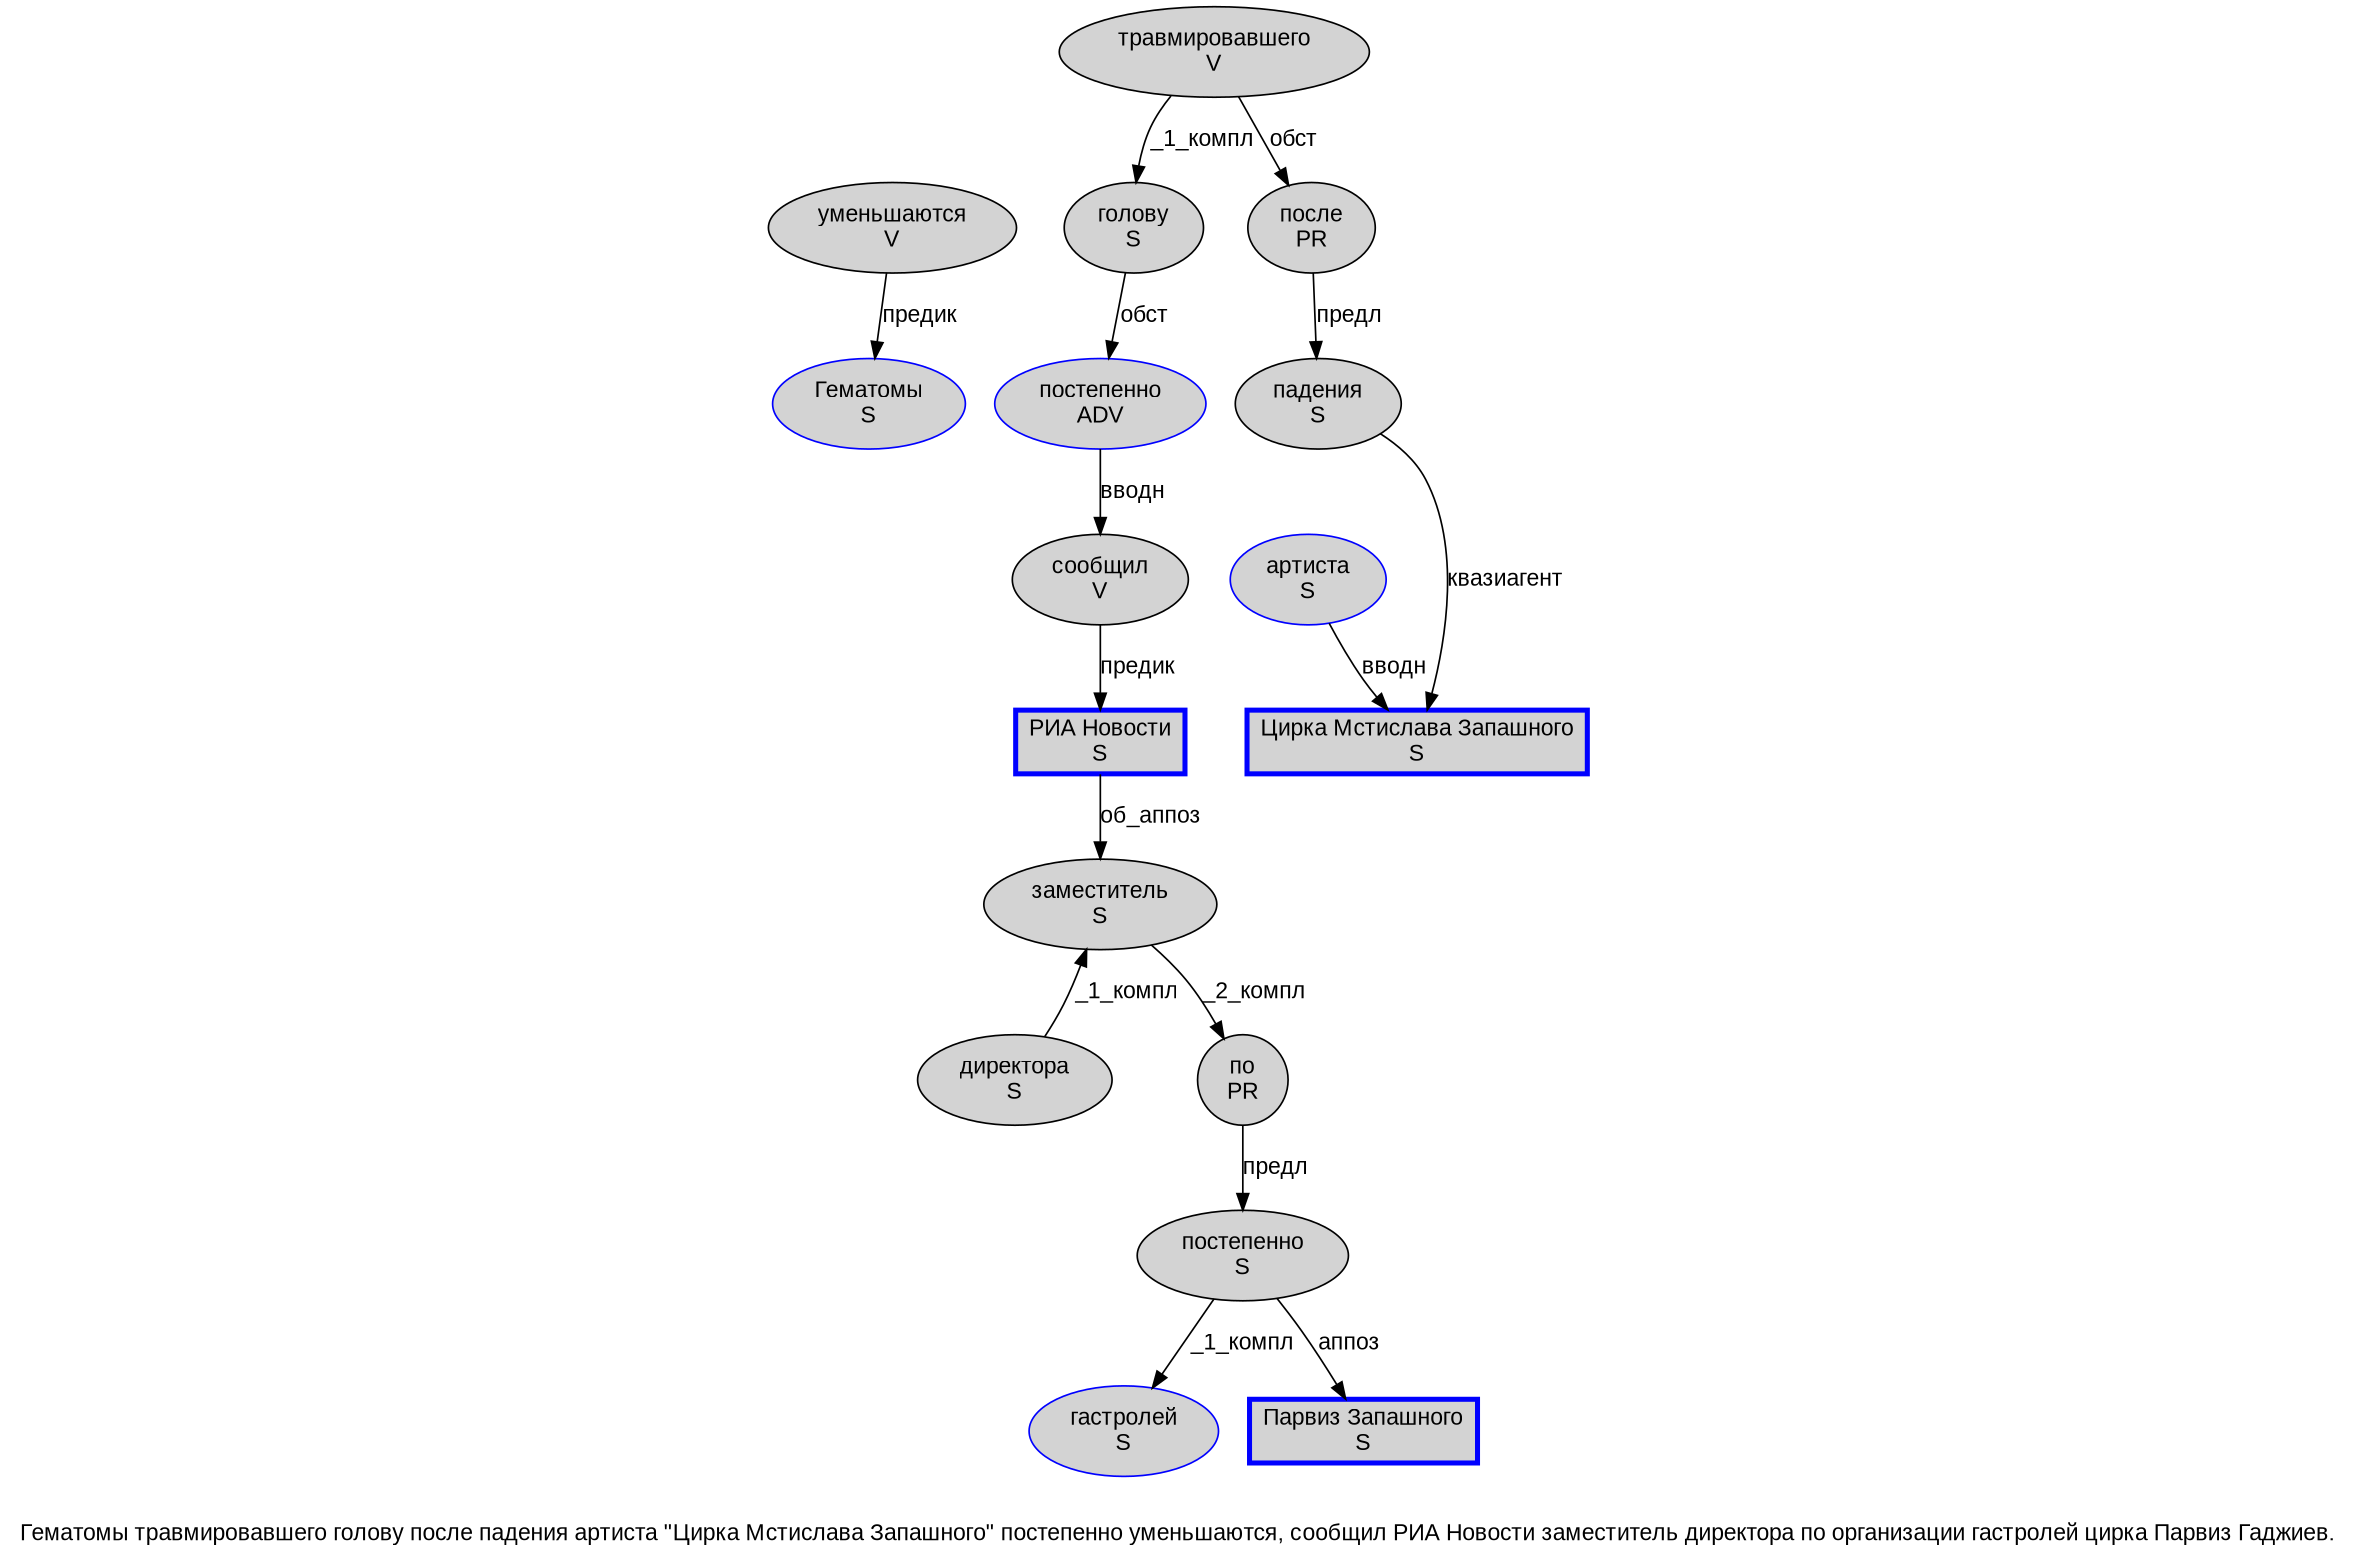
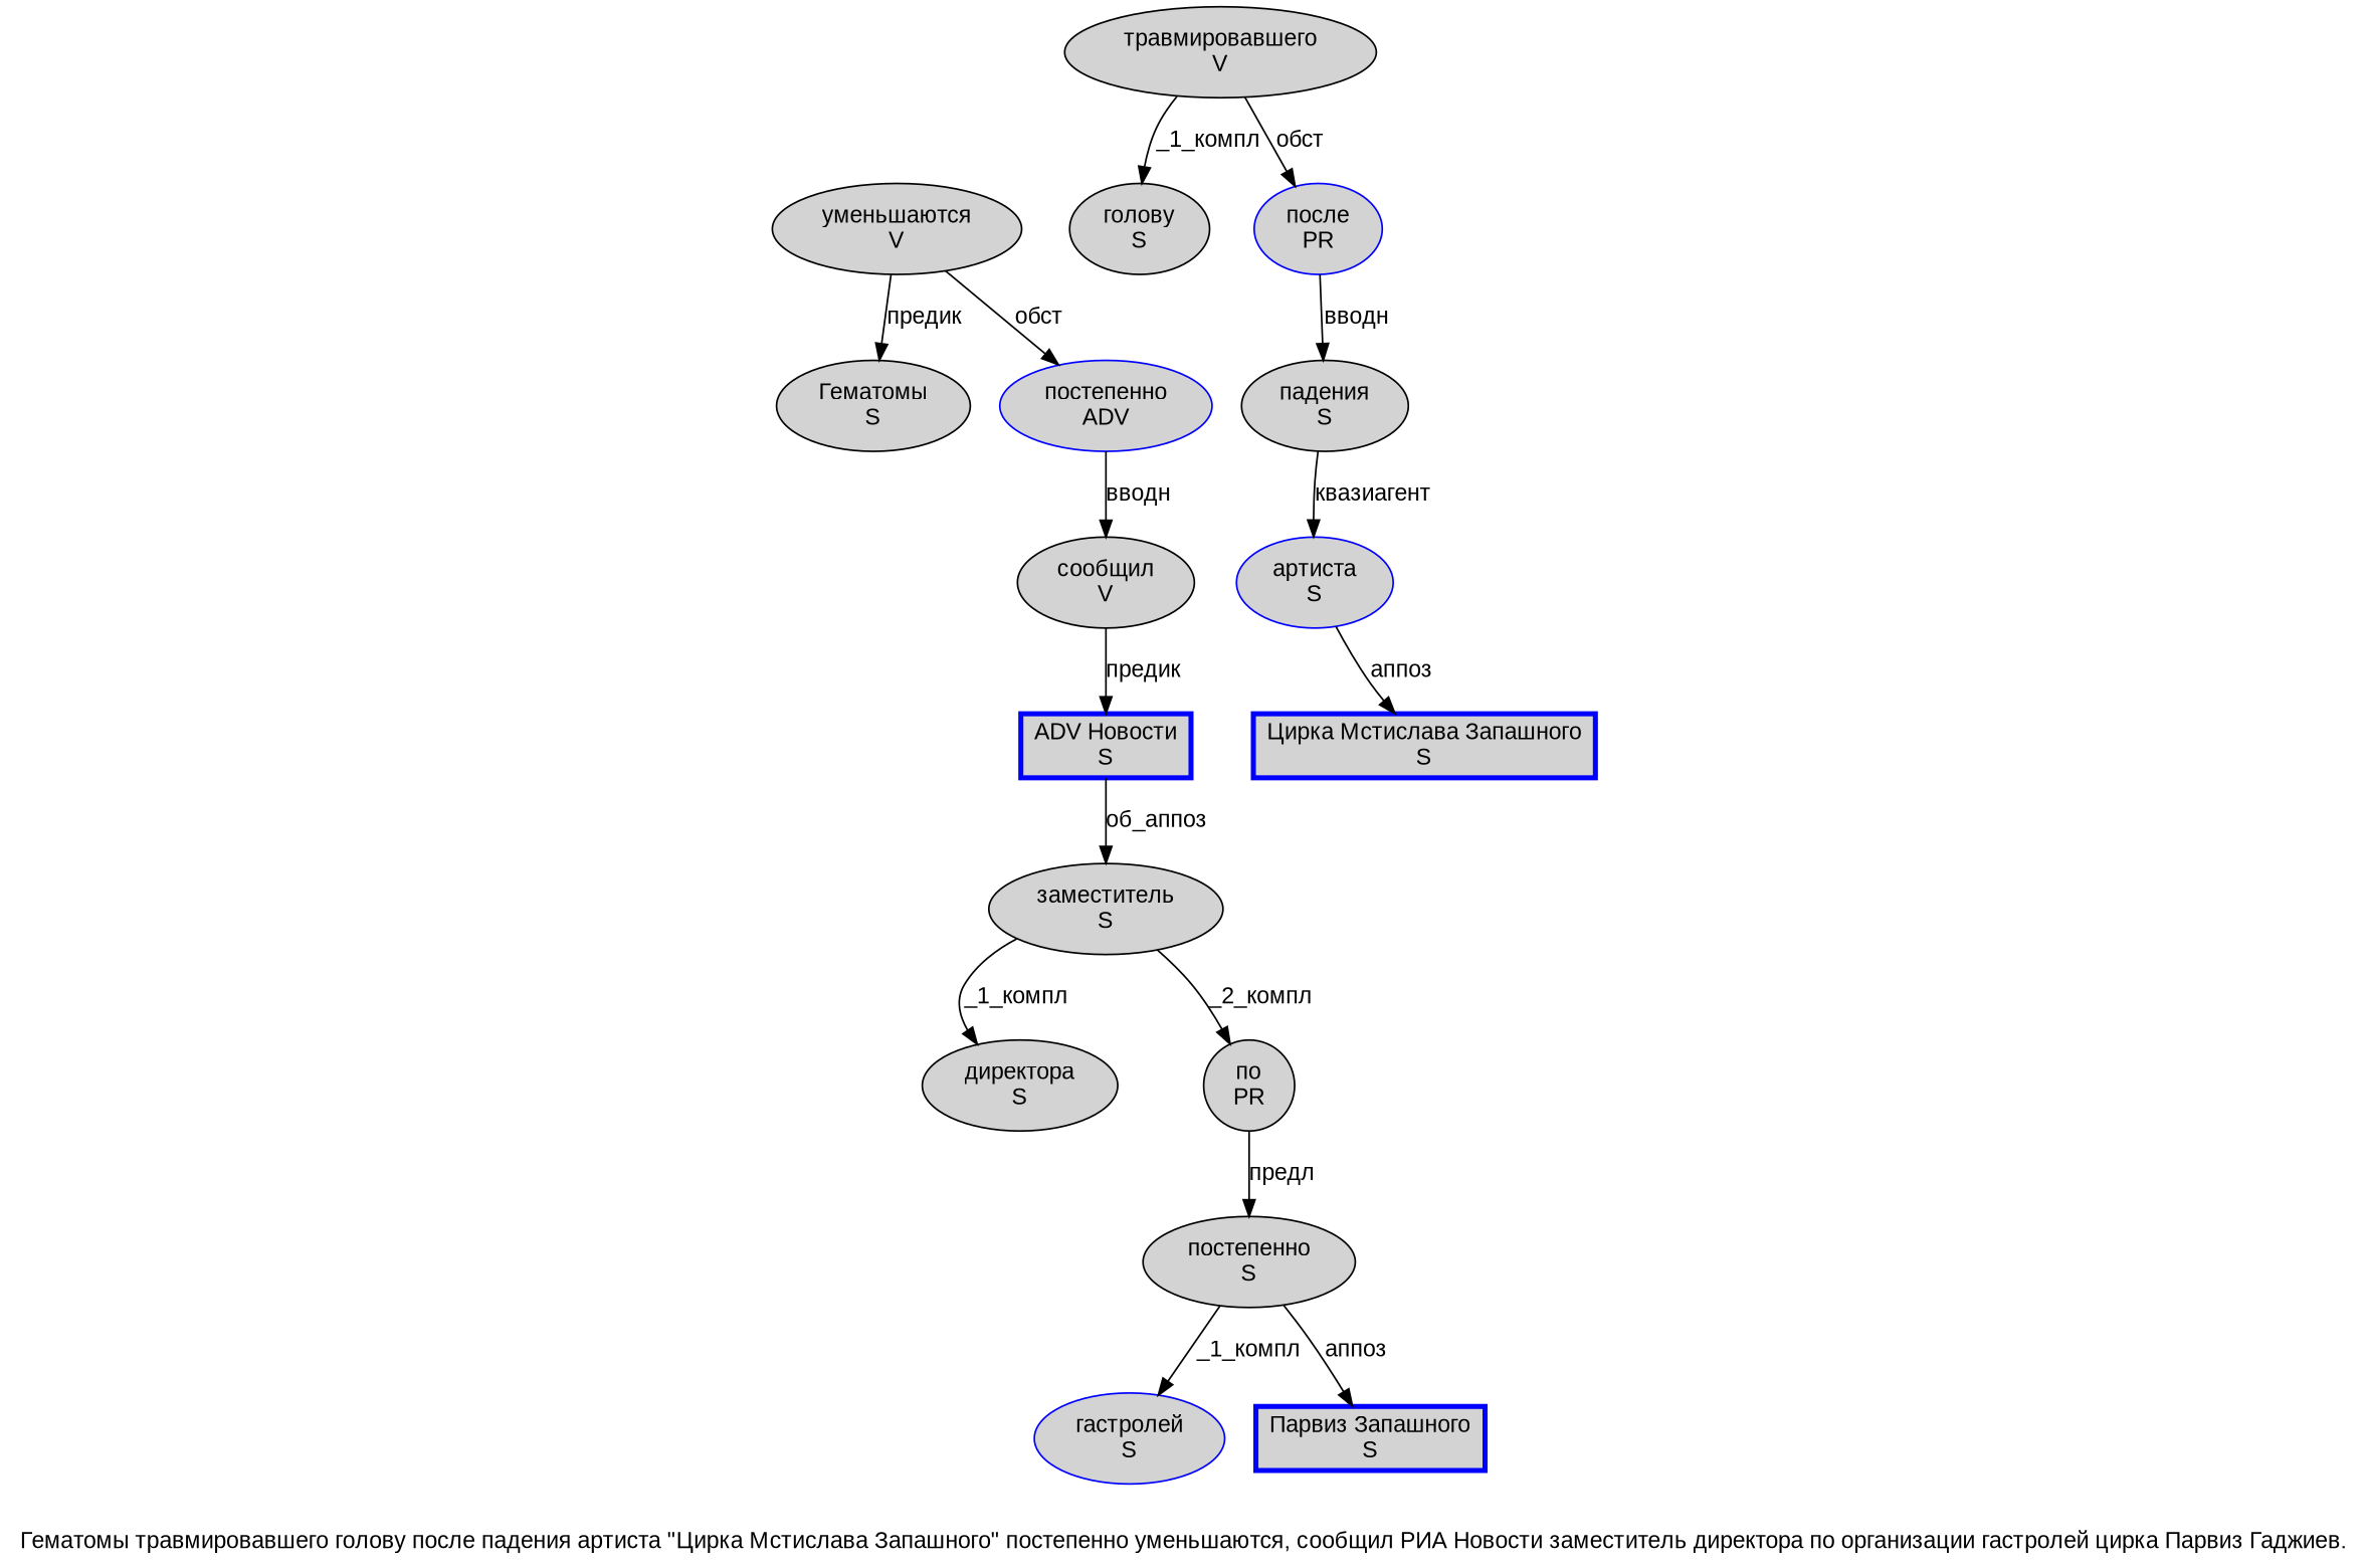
  digraph {
    fontname="Liberation Sans"
    label="Гематомы травмировавшего голову после падения артиста \"Цирка Мстислава Запашного\" постепенно уменьшаются, сообщил РИА Новости заместитель директора по организации гастролей цирка Парвиз Гаджиев."
    node [fillcolor=lightgray fontname="Liberation Sans" penwidth=1 shape=ellipse style=filled]
    edge [fontname="Liberation Sans"]
-   n1 [label="Гематомы\nS" color=blue]
+   n1 [label="Гематомы\nS"]
    n2 [label="травмировавшего\nV"]
    n3 [label="голову\nS"]
-   n4 [label="после\nPR"]
+   n4 [label="после\nPR" color=blue]
    n5 [label="падения\nS"]
    n6 [color=blue label="артиста\nS"]
    n7 [color=blue label="Цирка Мстислава Запашного\nS" penwidth=3 shape=box]
    n8 [color=blue label="постепенно\nADV"]
    n9 [label="сообщил\nV"]
    n10 [label="уменьшаются\nV"]
-   n11 [color=blue label="РИА Новости\nS" penwidth=3 shape=box]
+   n11 [color=blue label="ADV Новости\nS" penwidth=3 shape=box]
    n12 [label="заместитель\nS"]
    n13 [label="директора\nS"]
    n14 [label="по\nPR"]
    n15 [label="постепенно\nS"]
    n16 [color=blue label="гастролей\nS"]
    n17 [color=blue label="Парвиз Запашного\nS" penwidth=3 shape=box]
    n2 -> n3 [label="_1_компл"]
    n2 -> n4 [label="обст"]
-   n4 -> n5 [label="предл"]
-   n5 -> n7 [label="квазиагент"]
-   n6 -> n7 [label="вводн"]
+   n4 -> n5 [label="вводн"]
+   n5 -> n6 [label="квазиагент"]
+   n6 -> n7 [label="аппоз"]
    n8 -> n9 [label="вводн"]
    n9 -> n11 [label="предик"]
    n10 -> n1 [label="предик"]
-   n3 -> n8 [label="обст"]
+   n10 -> n8 [label="обст"]
    n11 -> n12 [label="об_аппоз"]
-   n13 -> n12 [label="_1_компл"]
+   n12 -> n13 [label="_1_компл"]
    n12 -> n14 [label="_2_компл"]
    n14 -> n15 [label="предл"]
    n15 -> n16 [label="_1_компл"]
    n15 -> n17 [label="аппоз"]
  }
